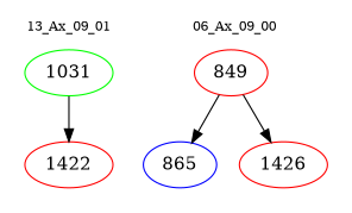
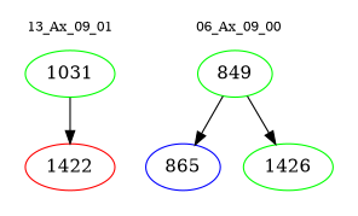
  digraph {
    node [color=green]
    edge [color=black]
    n1 [label=1031]
    n2 [color=red label=1422]
-   n3 [color=red label=849]
+   n3 [label=849]
    n4 [color=blue label=865]
-   n5 [color=red label=1426]
+   n5 [label=1426]
    subgraph cluster_1 {
      color=white
      fontsize=10
      label="13_Ax_09_01"
      n1
      n2
    }
    subgraph cluster_2 {
      color=white
      fontsize=10
      label="06_Ax_09_00"
      n3
      n4
      n5
    }
    n1 -> n2
    n3 -> n4
    n3 -> n5
  }
